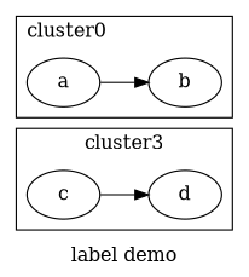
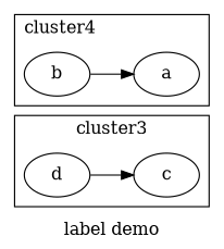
  digraph {
    label="label demo"
    rankdir=LR
    c
    d
    a
    b
    subgraph cluster_1 {
      label=cluster3
      c
      d
    }
    subgraph cluster_2 {
-     label=cluster0
+     label=cluster4
      labeljust=left
      a
      b
    }
-   c -> d
-   a -> b
+   d -> c
+   b -> a
  }
